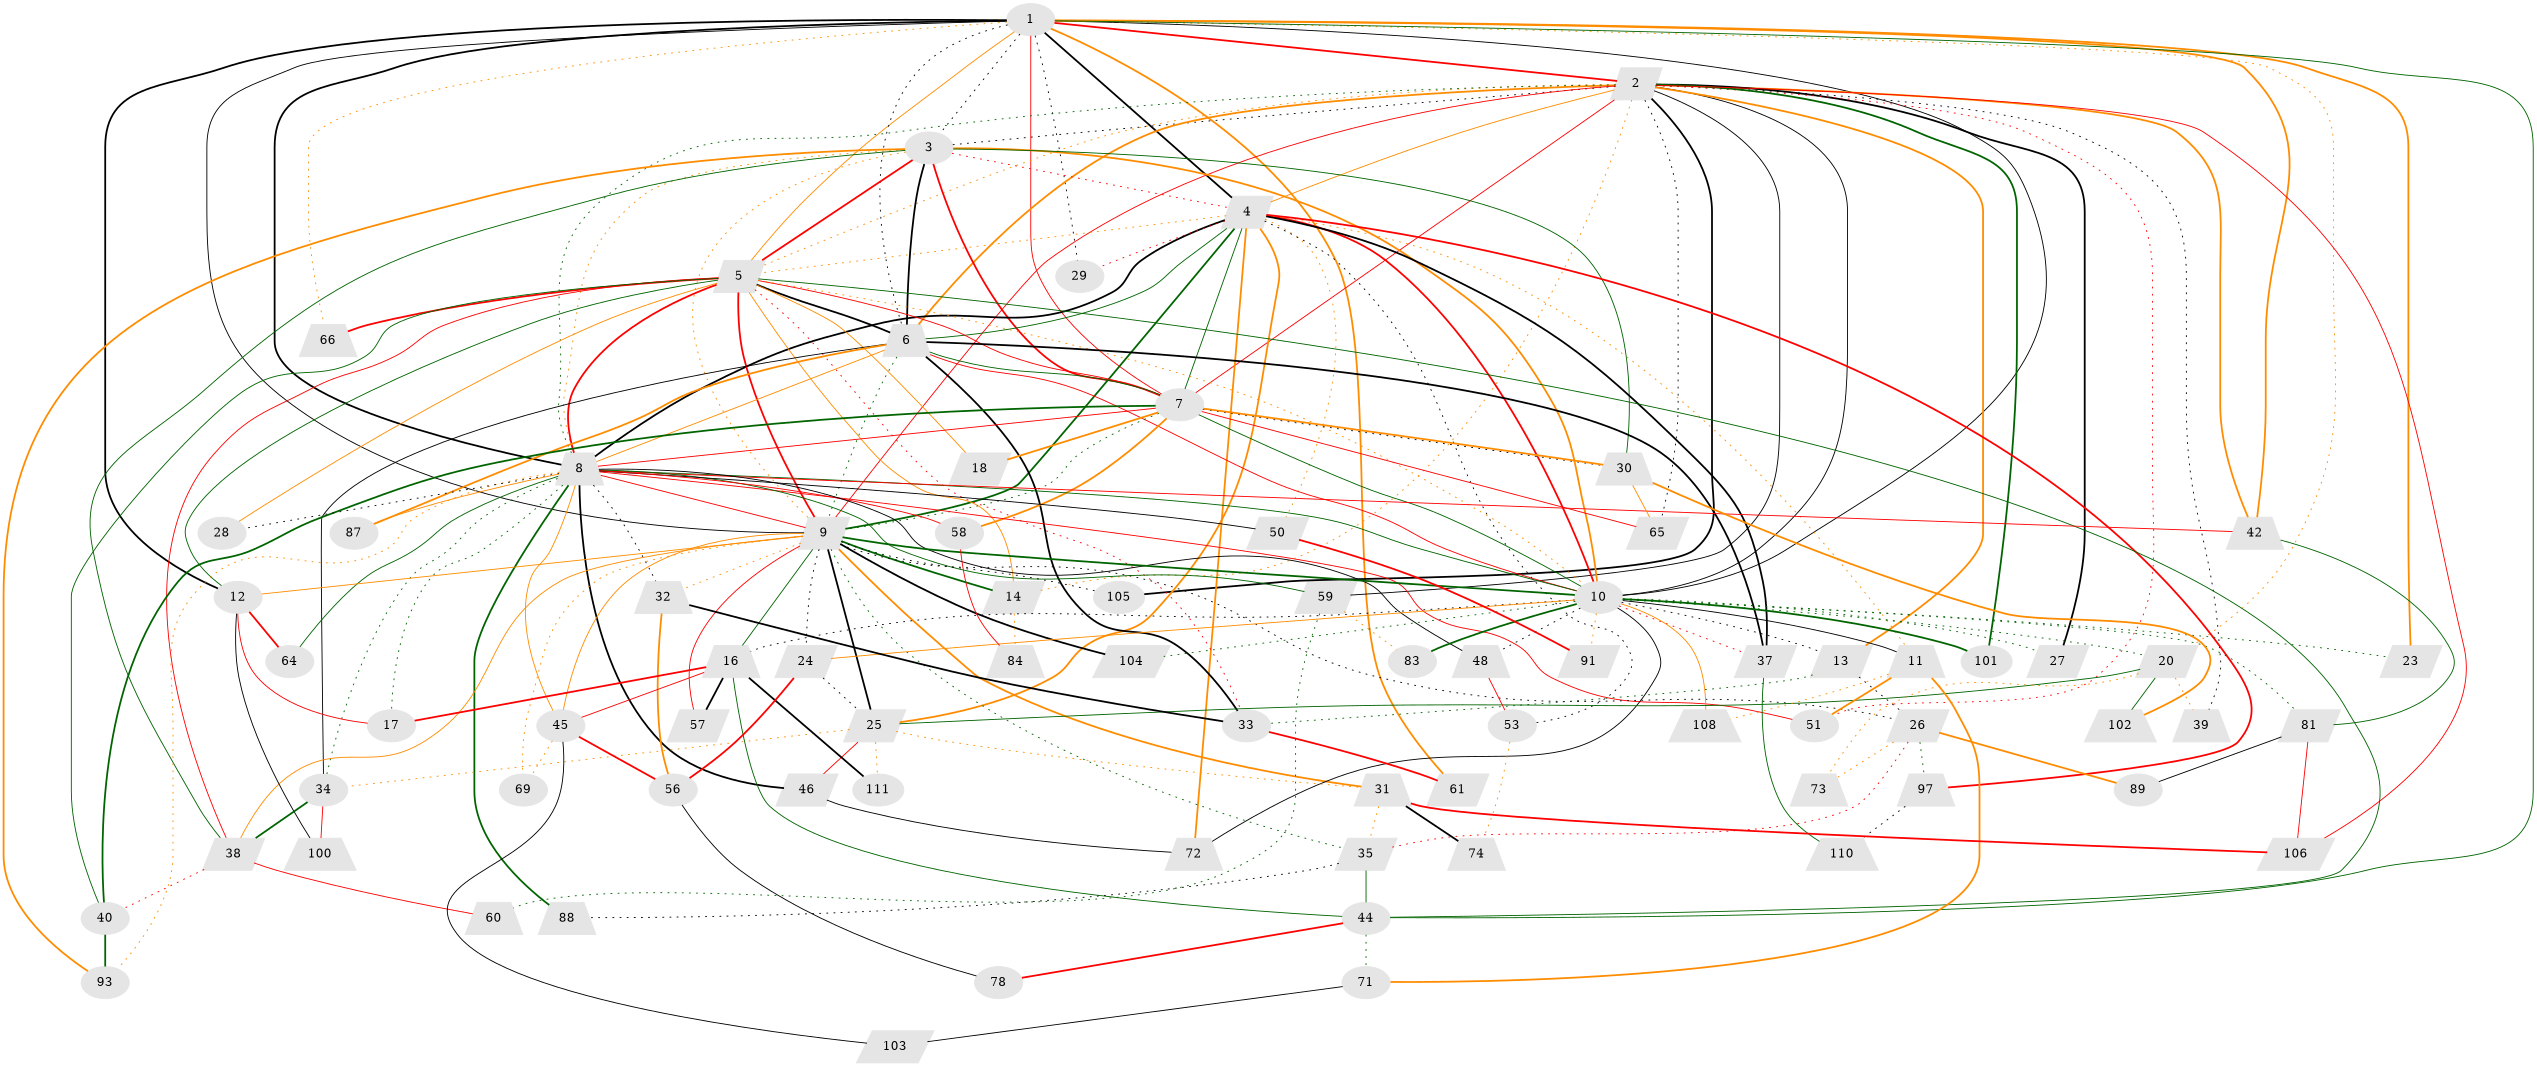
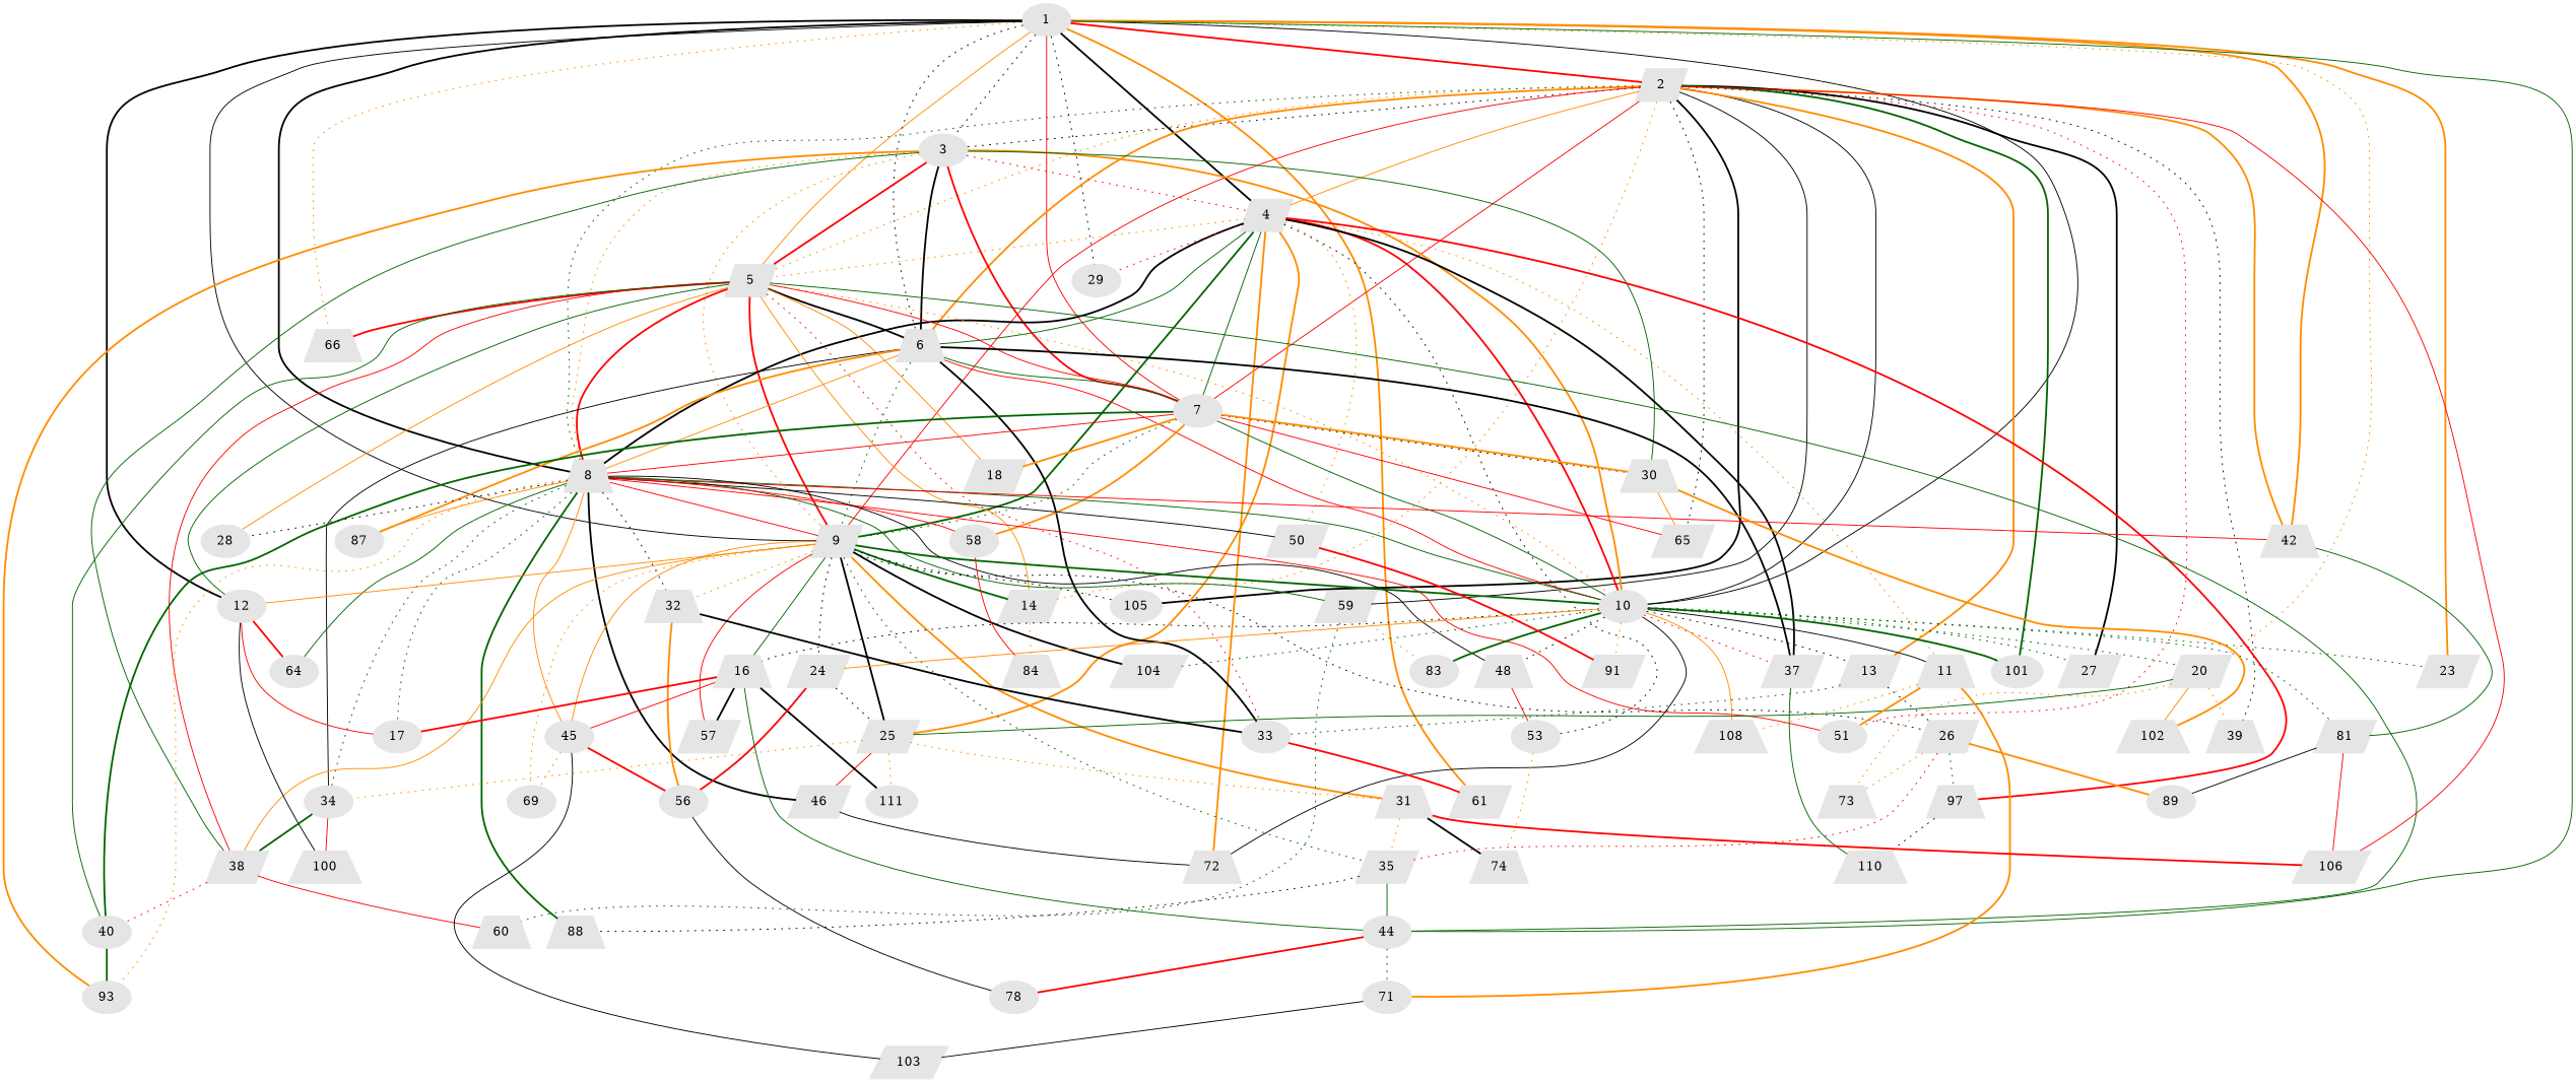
  graph {
    node [color=gray90 shape=ellipse style=filled]
    edge [color=darkorange style=solid]
    1 [super="+22"]
    2 [shape=parallelogram super="+21"]
    3 [super="+49"]
    4 [shape=parallelogram super="+76"]
    5 [shape=parallelogram super="+96"]
    6 [shape=trapezium super="+75"]
    7 [super="+98"]
    8 [shape=trapezium super="+19"]
    9 [shape=parallelogram super="+15"]
    10 [super="+79"]
    12 [super="+86"]
    20 [shape=parallelogram super="+85"]
    23 [shape=parallelogram]
    29
    42 [shape=trapezium super="+80"]
    44 [super="+70"]
    61 [shape=parallelogram]
    66 [shape=trapezium]
    13 [shape=parallelogram super="+41"]
    14 [shape=parallelogram]
    27 [shape=parallelogram]
    39 [shape=trapezium]
    51 [super="+52"]
    59 [shape=parallelogram]
    65 [shape=parallelogram super="+77"]
    101
    105
    106 [shape=parallelogram]
    30 [shape=trapezium super="+36"]
    38 [shape=parallelogram super="+90"]
    93 [super="+95"]
    11 [shape=trapezium]
    25 [shape=parallelogram super="+68"]
    37 [shape=parallelogram super="+94"]
    50 [shape=parallelogram]
    53
    72 [shape=trapezium super="+99"]
    97 [shape=trapezium]
    18 [shape=parallelogram]
    28
    33 [super="+67"]
    40 [super="+55"]
    34 [super="+43"]
    87
    58
    17 [super="+82"]
    32 [shape=trapezium]
    45 [super="+54"]
    46 [shape=parallelogram]
    48 [shape=trapezium]
    64
    88 [shape=trapezium super="+107"]
    16 [shape=trapezium]
    24 [shape=parallelogram]
    26 [shape=parallelogram super="+92"]
    31 [shape=trapezium super="+47"]
    35 [shape=parallelogram super="+62"]
    57 [shape=parallelogram]
    69
    104 [shape=parallelogram]
    81 [shape=parallelogram super="+109"]
    83
    91 [shape=parallelogram]
    108 [shape=trapezium]
    100 [shape=trapezium]
    73 [shape=trapezium]
    102 [shape=trapezium]
    71
    78
    84 [shape=trapezium]
    60 [shape=trapezium]
    111
    110 [shape=trapezium]
    74 [shape=trapezium]
    56 [super="+63"]
    103 [shape=parallelogram]
    89
    1 -- 2 [color=red style=bold]
    1 -- 3 [color=black style=dotted]
    1 -- 4 [color=black style=bold]
    1 -- 5
    1 -- 6 [color=black style=dotted]
    1 -- 7 [color=red weight=3]
    1 -- 8 [color=black style=bold]
    1 -- 9 [color=black]
    1 -- 10 [color=black]
    1 -- 12 [color=black style=bold]
    1 -- 20 [style=dotted]
    1 -- 23 [style=bold]
    1 -- 29 [color=black style=dotted]
    1 -- 42 [style=bold]
    1 -- 44 [color=darkgreen]
    1 -- 61 [style=bold]
    1 -- 66 [style=dotted]
    2 -- 3 [color=black style=dotted]
    2 -- 4
    2 -- 5 [style=dotted]
    2 -- 6 [style=bold]
    2 -- 7 [color=red]
    2 -- 8 [color=darkgreen style=dotted weight=2]
    2 -- 9 [color=red weight=2]
    2 -- 10 [color=black]
    2 -- 42 [style=bold]
    2 -- 13 [style=bold]
    2 -- 14 [style=dotted]
    2 -- 27 [color=black style=bold]
    2 -- 39 [color=black style=dotted]
    2 -- 51 [color=red style=dotted]
    2 -- 59 [color=black]
    2 -- 65 [color=black style=dotted]
    2 -- 101 [color=darkgreen style=bold]
    2 -- 105 [color=black style=bold]
    2 -- 106 [color=red]
    3 -- 4 [color=red style=dotted weight=2]
    3 -- 5 [color=red style=bold]
    3 -- 6 [color=black style=bold]
    3 -- 7 [color=red style=bold]
    3 -- 8 [style=dotted]
    3 -- 9 [style=dotted]
    3 -- 10 [style=bold]
    3 -- 30 [color=darkgreen]
    3 -- 38 [color=darkgreen]
    3 -- 93 [style=bold]
    4 -- 5 [style=dotted]
    4 -- 6 [color=darkgreen]
    4 -- 7 [color=darkgreen]
    4 -- 8 [color=black style=bold]
    4 -- 9 [color=darkgreen style=bold]
    4 -- 10 [color=red style=bold]
    4 -- 29 [color=red style=dotted]
    4 -- 11 [style=dotted]
    4 -- 25 [style=bold]
    4 -- 37 [color=black style=bold]
    4 -- 50 [style=dotted]
    4 -- 53 [color=black style=dotted]
    4 -- 72 [style=bold]
    4 -- 97 [color=red style=bold]
    5 -- 6 [color=black style=bold]
    5 -- 7 [color=red]
    5 -- 8 [color=red style=bold]
    5 -- 9 [color=red style=bold]
    5 -- 10 [style=dotted weight=2]
    5 -- 12 [color=darkgreen]
    5 -- 44 [color=darkgreen]
    5 -- 66 [color=red style=bold]
    5 -- 14
    5 -- 38 [color=red]
    5 -- 18
    5 -- 28
    5 -- 33 [color=red style=dotted]
    5 -- 40 [color=darkgreen]
    6 -- 7 [color=darkgreen]
    6 -- 8 [weight=2]
    6 -- 9 [color=darkgreen style=dotted]
    6 -- 10 [color=red]
    6 -- 37 [color=black style=bold]
    6 -- 33 [color=black style=bold]
    6 -- 34 [color=black]
    6 -- 87 [style=bold]
    7 -- 8 [color=red]
    7 -- 9 [color=darkgreen style=dotted]
    7 -- 10 [color=darkgreen]
    7 -- 65 [color=red]
    7 -- 30 [color=black style=dotted weight=2]
    7 -- 30 [style=bold]
    7 -- 18 [style=bold]
    7 -- 40 [color=darkgreen style=bold]
    7 -- 58 [style=bold]
    8 -- 9 [color=red]
    8 -- 10 [color=darkgreen]
    8 -- 42 [color=red]
    8 -- 51 [color=red]
    8 -- 59 [color=darkgreen]
    8 -- 93 [style=dotted]
    8 -- 50 [color=black]
    8 -- 28 [color=black style=dotted]
    8 -- 34 [color=darkgreen style=dotted]
    8 -- 87
    8 -- 58 [color=red]
    8 -- 17 [color=darkgreen style=dotted]
    8 -- 32 [color=black style=dotted]
    8 -- 45
    8 -- 46 [color=black style=bold]
    8 -- 48 [color=black]
    8 -- 64 [color=darkgreen]
    8 -- 88 [color=darkgreen style=bold weight=2]
    9 -- 10 [color=darkgreen style=bold]
    9 -- 12
    9 -- 14 [color=darkgreen style=bold]
    9 -- 105 [color=black style=dotted]
    9 -- 38
    9 -- 25 [color=black style=bold]
    9 -- 32 [style=dotted]
    9 -- 45
    9 -- 16 [color=darkgreen]
    9 -- 24 [color=black style=dotted]
    9 -- 26 [color=black style=dotted weight=2]
    9 -- 31 [style=bold]
    9 -- 35 [color=darkgreen style=dotted]
    9 -- 57 [color=red]
    9 -- 69 [style=dotted]
    9 -- 104 [color=black style=bold]
    10 -- 20 [color=darkgreen style=dotted]
    10 -- 23 [color=darkgreen style=dotted]
    10 -- 13 [color=black style=dotted]
    10 -- 27 [color=darkgreen style=dotted]
    10 -- 101 [color=darkgreen style=bold]
    10 -- 11 [color=black]
    10 -- 37 [color=red style=dotted]
    10 -- 72 [color=black]
    10 -- 48 [color=black style=dotted]
    10 -- 16 [color=black style=dotted]
    10 -- 24
    10 -- 104 [color=darkgreen style=dotted]
    10 -- 81 [color=darkgreen style=dotted]
    10 -- 83 [color=darkgreen style=bold]
    10 -- 91 [style=dotted]
    10 -- 108
    12 -- 17 [color=red]
    12 -- 64 [color=red style=bold]
    12 -- 100 [color=black]
    20 -- 39 [style=dotted]
    20 -- 25 [color=darkgreen]
    20 -- 73 [style=dotted]
-   20 -- 102 [color=darkgreen]
+   20 -- 102
    42 -- 81 [color=darkgreen]
    44 -- 71 [color=darkgreen style=dotted]
    44 -- 78 [color=red style=bold]
    13 -- 33 [color=darkgreen style=dotted]
    13 -- 26 [color=black style=dotted]
    14 -- 84 [style=dotted]
    59 -- 83 [style=dotted]
    59 -- 60 [color=darkgreen style=dotted]
    30 -- 65
    30 -- 102 [style=bold]
    38 -- 40 [color=red style=dotted]
    38 -- 60 [color=red]
    11 -- 51 [style=bold]
    11 -- 108 [style=dotted]
    11 -- 71 [style=bold]
    25 -- 34 [style=dotted]
    25 -- 46 [color=red]
    25 -- 31 [style=dotted]
    25 -- 111 [style=dotted]
    37 -- 110 [color=darkgreen]
    50 -- 91 [color=red style=bold]
    53 -- 74 [style=dotted]
    97 -- 110 [color=black style=dotted]
    33 -- 61 [color=red style=bold]
    40 -- 93 [color=darkgreen style=bold]
    34 -- 38 [color=darkgreen style=bold]
    34 -- 100 [color=red]
    58 -- 84 [color=red]
    32 -- 33 [color=black style=bold]
    32 -- 56 [style=bold]
    45 -- 69 [style=dotted]
    45 -- 56 [color=red style=bold]
    45 -- 103 [color=black]
    46 -- 72 [color=black]
    48 -- 53 [color=red]
    16 -- 44 [color=darkgreen]
    16 -- 17 [color=red style=bold]
    16 -- 45 [color=red]
    16 -- 57 [color=black style=bold]
    16 -- 111 [color=black style=bold]
    24 -- 25 [color=black style=dotted]
    24 -- 56 [color=red style=bold]
    26 -- 97 [color=darkgreen style=dotted]
    26 -- 35 [color=red style=dotted]
    26 -- 73 [style=dotted]
    26 -- 89 [style=bold]
    31 -- 106 [color=red style=bold]
    31 -- 35 [style=dotted]
    31 -- 74 [color=black style=bold]
    35 -- 44 [color=darkgreen]
    35 -- 88 [color=black style=dotted]
    81 -- 106 [color=red]
    81 -- 89 [color=black]
    71 -- 103 [color=black]
    56 -- 78 [color=black]
  }
